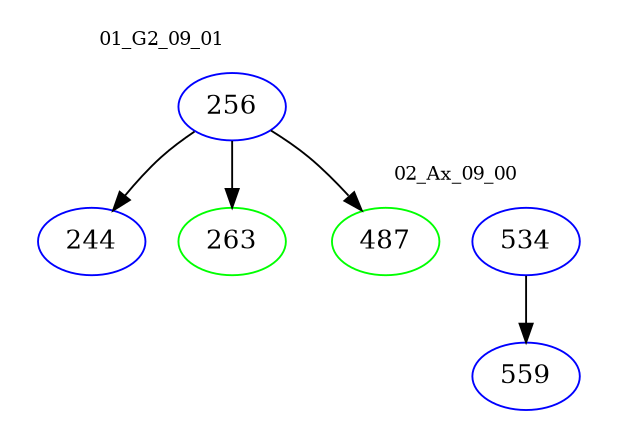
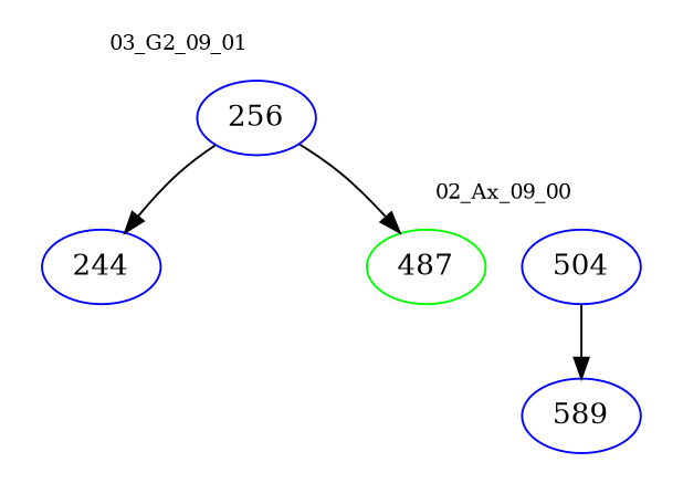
  digraph {
    node [color=blue]
    edge [color=black]
-   n1 [label=534]
+   n1 [label=504]
    n2 [color=green label=487]
-   n3 [label=559]
+   n3 [label=589]
    n4 [label=256]
    n5 [label=244]
-   n6 [color=green label=263]
    subgraph cluster_1 {
      color=white
      fontsize=10
      label="02_Ax_09_00"
      n1
      n2
      n3
    }
    subgraph cluster_2 {
      color=white
      fontsize=10
-     label="01_G2_09_01"
+     label="03_G2_09_01"
      n4
      n5
-     n6
    }
    n1 -> n3
    n4 -> n2
    n4 -> n5
-   n4 -> n6
  }
